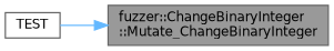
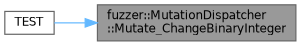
  digraph {
    rankdir=RL
    node [fontname=Helvetica fontsize=10 shape=box style=filled]
-   n1 [color=gray40 fillcolor=grey60 fontcolor=black height=0.2 label="fuzzer::ChangeBinaryInteger\l::Mutate_ChangeBinaryInteger" width=0.4]
+   n1 [color=gray40 fillcolor=grey60 fontcolor=black height=0.2 label="fuzzer::MutationDispatcher\l::Mutate_ChangeBinaryInteger" width=0.4]
    n2 [color=grey40 fillcolor=white height=0.2 label=TEST width=0.4]
    n1 -> n2 [color=steelblue1 dir=back fontname=Helvetica fontsize=10 labelfontname=Helvetica labelfontsize=10 style=solid]
  }
